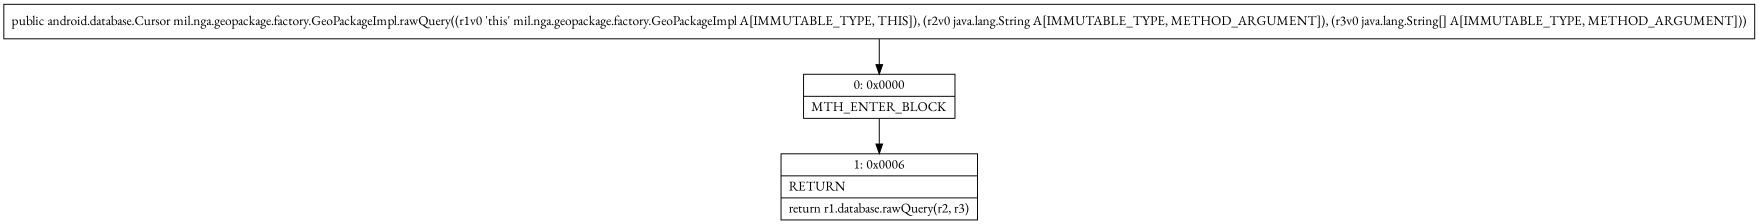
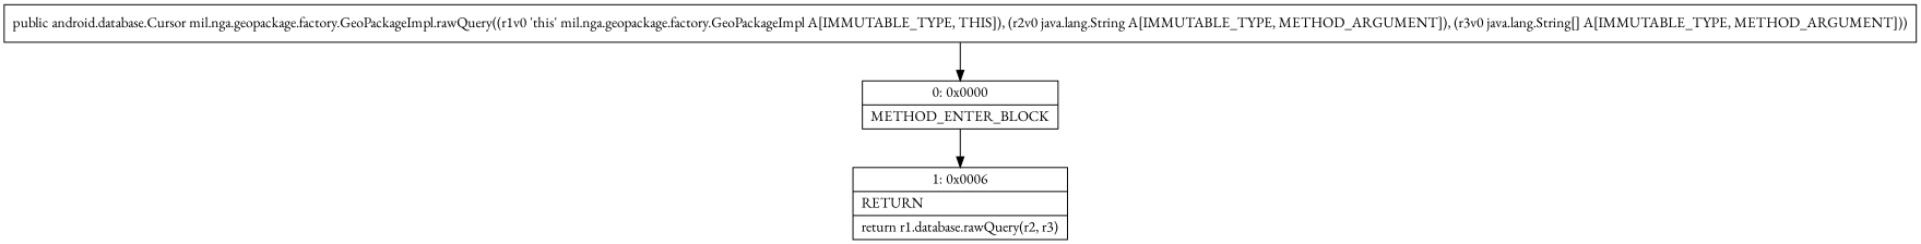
  digraph {
    fontname="EB Garamond"
    node [shape=record fontname="EB Garamond"]
    edge [fontname="EB Garamond"]
-   n1 [label="{0\:\ 0x0000|MTH_ENTER_BLOCK\l}"]
+   n1 [label="{0\:\ 0x0000|METHOD_ENTER_BLOCK\l}"]
    n2 [label="{1\:\ 0x0006|RETURN\l|return r1.database.rawQuery(r2, r3)\l}"]
    n3 [label="{public android.database.Cursor mil.nga.geopackage.factory.GeoPackageImpl.rawQuery((r1v0 'this' mil.nga.geopackage.factory.GeoPackageImpl A[IMMUTABLE_TYPE, THIS]), (r2v0 java.lang.String A[IMMUTABLE_TYPE, METHOD_ARGUMENT]), (r3v0 java.lang.String[] A[IMMUTABLE_TYPE, METHOD_ARGUMENT])) }"]
    n1 -> n2
    n3 -> n1
  }
